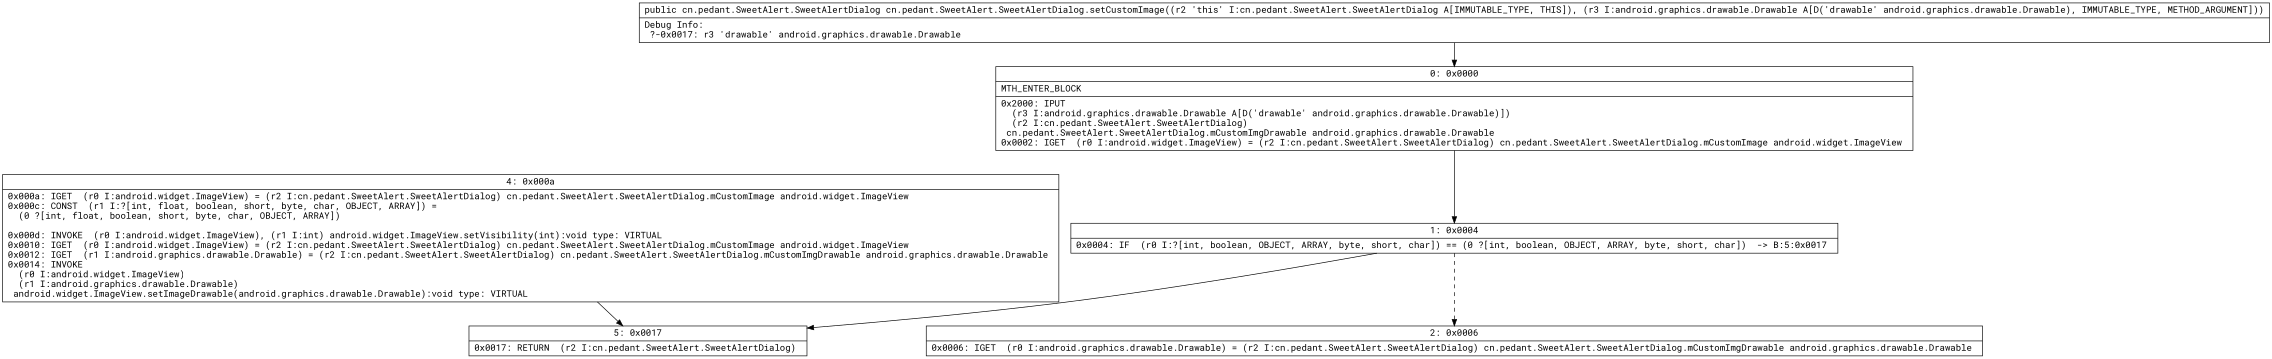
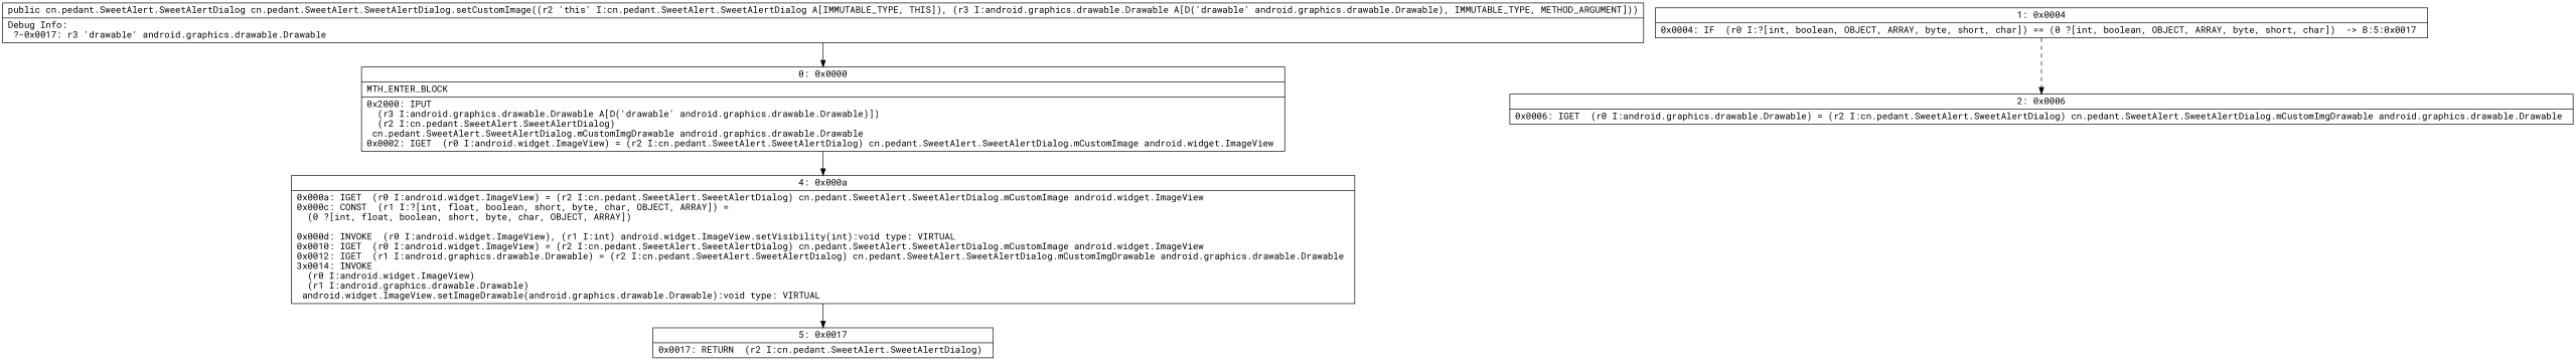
  digraph {
    fontname="Roboto Mono"
    node [fontname="Roboto Mono" shape=record]
    edge [fontname="Roboto Mono"]
    n1 [label="{0\:\ 0x0000|MTH_ENTER_BLOCK\l|0x2000: IPUT  \l  (r3 I:android.graphics.drawable.Drawable A[D('drawable' android.graphics.drawable.Drawable)])\l  (r2 I:cn.pedant.SweetAlert.SweetAlertDialog)\l cn.pedant.SweetAlert.SweetAlertDialog.mCustomImgDrawable android.graphics.drawable.Drawable \l0x0002: IGET  (r0 I:android.widget.ImageView) = (r2 I:cn.pedant.SweetAlert.SweetAlertDialog) cn.pedant.SweetAlert.SweetAlertDialog.mCustomImage android.widget.ImageView \l}"]
    n2 [label="{1\:\ 0x0004|0x0004: IF  (r0 I:?[int, boolean, OBJECT, ARRAY, byte, short, char]) == (0 ?[int, boolean, OBJECT, ARRAY, byte, short, char])  \-\> B:5:0x0017 \l}"]
    n3 [label="{2\:\ 0x0006|0x0006: IGET  (r0 I:android.graphics.drawable.Drawable) = (r2 I:cn.pedant.SweetAlert.SweetAlertDialog) cn.pedant.SweetAlert.SweetAlertDialog.mCustomImgDrawable android.graphics.drawable.Drawable \l}"]
    n4 [label="{5\:\ 0x0017|0x0017: RETURN  (r2 I:cn.pedant.SweetAlert.SweetAlertDialog) \l}"]
-   n5 [label="{4\:\ 0x000a|0x000a: IGET  (r0 I:android.widget.ImageView) = (r2 I:cn.pedant.SweetAlert.SweetAlertDialog) cn.pedant.SweetAlert.SweetAlertDialog.mCustomImage android.widget.ImageView \l0x000c: CONST  (r1 I:?[int, float, boolean, short, byte, char, OBJECT, ARRAY]) = \l  (0 ?[int, float, boolean, short, byte, char, OBJECT, ARRAY])\l \l0x000d: INVOKE  (r0 I:android.widget.ImageView), (r1 I:int) android.widget.ImageView.setVisibility(int):void type: VIRTUAL \l0x0010: IGET  (r0 I:android.widget.ImageView) = (r2 I:cn.pedant.SweetAlert.SweetAlertDialog) cn.pedant.SweetAlert.SweetAlertDialog.mCustomImage android.widget.ImageView \l0x0012: IGET  (r1 I:android.graphics.drawable.Drawable) = (r2 I:cn.pedant.SweetAlert.SweetAlertDialog) cn.pedant.SweetAlert.SweetAlertDialog.mCustomImgDrawable android.graphics.drawable.Drawable \l0x0014: INVOKE  \l  (r0 I:android.widget.ImageView)\l  (r1 I:android.graphics.drawable.Drawable)\l android.widget.ImageView.setImageDrawable(android.graphics.drawable.Drawable):void type: VIRTUAL \l}"]
+   n5 [label="{4\:\ 0x000a|0x000a: IGET  (r0 I:android.widget.ImageView) = (r2 I:cn.pedant.SweetAlert.SweetAlertDialog) cn.pedant.SweetAlert.SweetAlertDialog.mCustomImage android.widget.ImageView \l0x000c: CONST  (r1 I:?[int, float, boolean, short, byte, char, OBJECT, ARRAY]) = \l  (0 ?[int, float, boolean, short, byte, char, OBJECT, ARRAY])\l \l0x000d: INVOKE  (r0 I:android.widget.ImageView), (r1 I:int) android.widget.ImageView.setVisibility(int):void type: VIRTUAL \l0x0010: IGET  (r0 I:android.widget.ImageView) = (r2 I:cn.pedant.SweetAlert.SweetAlertDialog) cn.pedant.SweetAlert.SweetAlertDialog.mCustomImage android.widget.ImageView \l0x0012: IGET  (r1 I:android.graphics.drawable.Drawable) = (r2 I:cn.pedant.SweetAlert.SweetAlertDialog) cn.pedant.SweetAlert.SweetAlertDialog.mCustomImgDrawable android.graphics.drawable.Drawable \l3x0014: INVOKE  \l  (r0 I:android.widget.ImageView)\l  (r1 I:android.graphics.drawable.Drawable)\l android.widget.ImageView.setImageDrawable(android.graphics.drawable.Drawable):void type: VIRTUAL \l}"]
    n6 [label="{public cn.pedant.SweetAlert.SweetAlertDialog cn.pedant.SweetAlert.SweetAlertDialog.setCustomImage((r2 'this' I:cn.pedant.SweetAlert.SweetAlertDialog A[IMMUTABLE_TYPE, THIS]), (r3 I:android.graphics.drawable.Drawable A[D('drawable' android.graphics.drawable.Drawable), IMMUTABLE_TYPE, METHOD_ARGUMENT]))  | Debug Info:\l  ?\-0x0017: r3 'drawable' android.graphics.drawable.Drawable\l}"]
-   n1 -> n2
+   n1 -> n5
    n2 -> n3 [style=dashed]
-   n2 -> n4
    n5 -> n4
    n6 -> n1
  }
